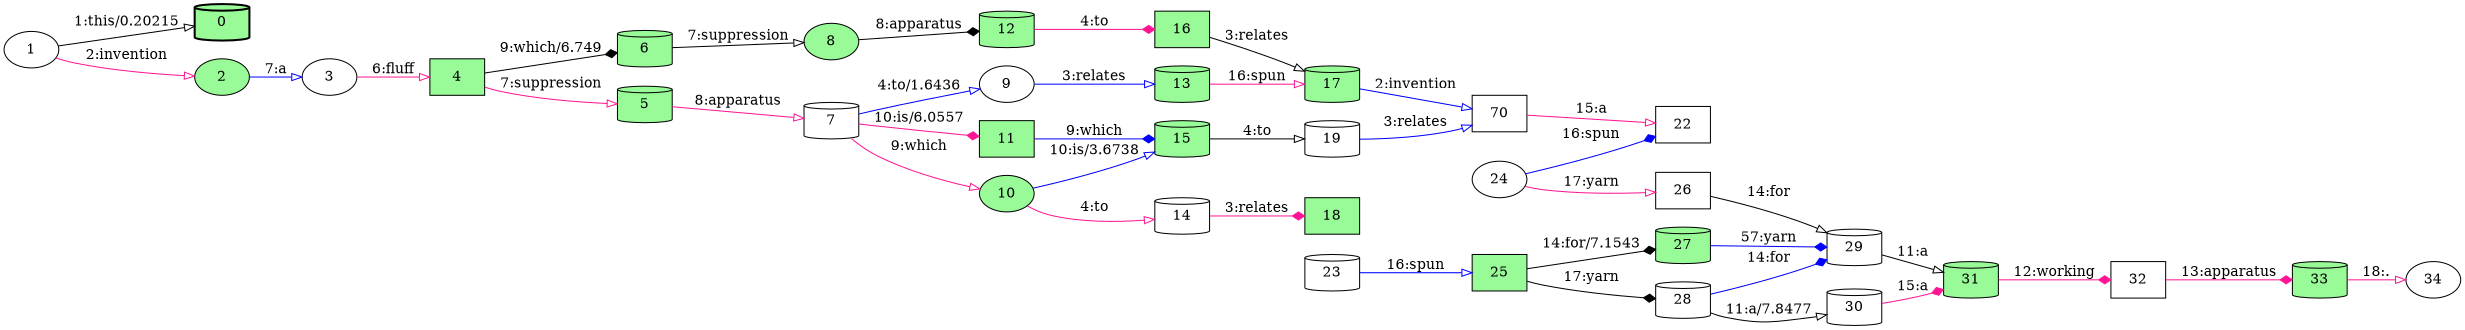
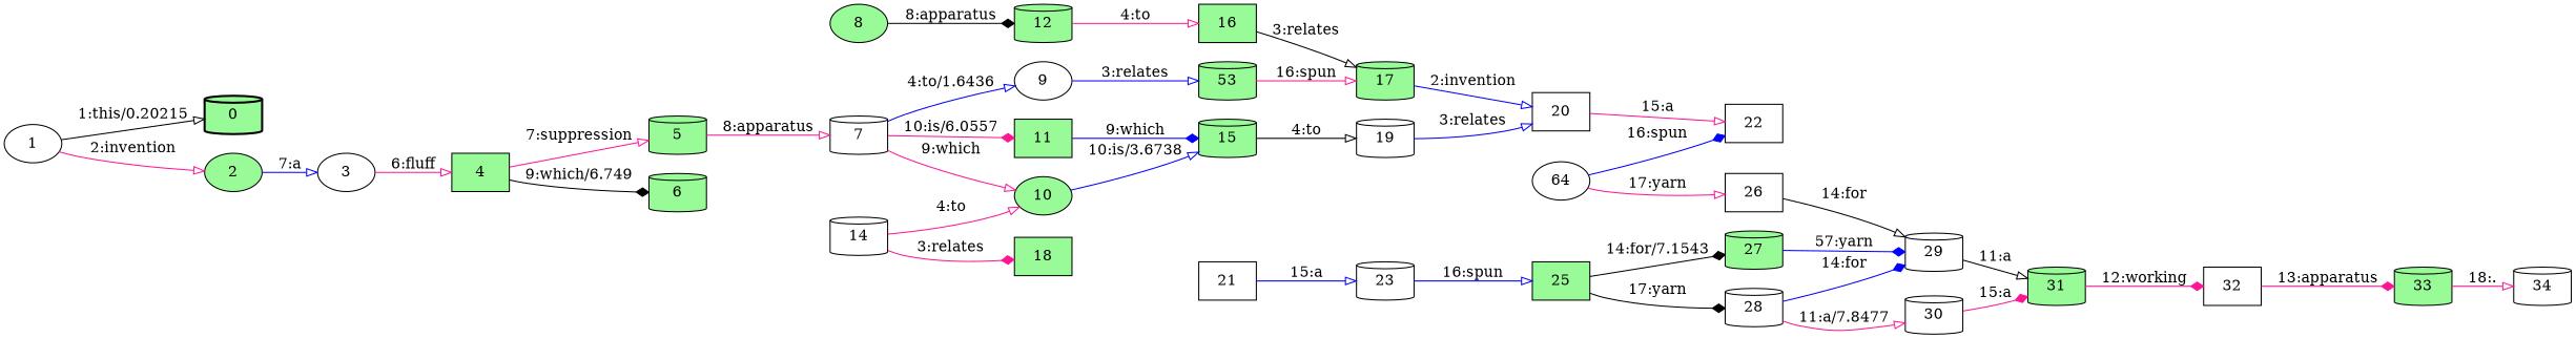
  digraph {
    nodesep=0.25
    rankdir=LR
    ranksep=0.4
    node [fillcolor=palegreen fontsize=14 shape=cylinder style="solid,filled"]
    edge [arrowhead=onormal color=deeppink fontsize=14]
    n1 [label=0 style="bold,filled"]
    n2 [fillcolor=white label=1 shape=ellipse]
    n3 [label=2 shape=ellipse]
    n4 [fillcolor=white label=3 shape=ellipse]
    n5 [label=4 shape=box]
    n6 [label=5]
    n7 [label=6]
    n8 [fillcolor=white label=7]
    n9 [label=8 shape=ellipse]
    n10 [fillcolor=white label=9 shape=ellipse]
    n11 [label=10 shape=ellipse]
    n12 [label=11 shape=box]
    n13 [label=12]
-   n14 [label=13]
+   n14 [label=53]
    n15 [fillcolor=white label=14]
    n16 [label=15]
    n17 [label=16 shape=box]
    n18 [label=17]
    n19 [label=18 shape=box]
    n20 [fillcolor=white label=19]
-   n21 [fillcolor=white label=70 shape=box]
+   n21 [fillcolor=white label=20 shape=box]
    n22 [fillcolor=white label=22 shape=box]
+   n23 [fillcolor=white label=21 shape=box]
    n24 [fillcolor=white label=23]
    n25 [label=25 shape=box]
-   n26 [fillcolor=white label=24 shape=ellipse]
+   n26 [fillcolor=white label=64 shape=ellipse]
    n27 [fillcolor=white label=26 shape=box]
    n28 [label=27]
    n29 [fillcolor=white label=28]
    n30 [fillcolor=white label=29]
    n31 [fillcolor=white label=30]
    n32 [label=31]
    n33 [fillcolor=white label=32 shape=box]
    n34 [label=33]
-   n35 [fillcolor=white label=34 shape=ellipse]
+   n35 [fillcolor=white label=34]
    n2 -> n1 [color=black label="1:this/0.20215"]
    n2 -> n3 [label="2:invention"]
    n3 -> n4 [color=blue label="7:a"]
    n4 -> n5 [label="6:fluff"]
    n5 -> n6 [label="7:suppression"]
    n5 -> n7 [arrowhead=diamond color=black label="9:which/6.749"]
    n6 -> n8 [label="8:apparatus"]
-   n7 -> n9 [color=black label="7:suppression"]
    n8 -> n10 [color=blue label="4:to/1.6436"]
    n8 -> n11 [label="9:which"]
    n8 -> n12 [arrowhead=diamond label="10:is/6.0557"]
    n9 -> n13 [arrowhead=diamond color=black label="8:apparatus"]
    n10 -> n14 [color=blue label="3:relates"]
-   n11 -> n15 [label="4:to"]
+   n15 -> n11 [label="4:to"]
    n11 -> n16 [color=blue label="10:is/3.6738"]
    n12 -> n16 [arrowhead=diamond color=blue label="9:which"]
-   n13 -> n17 [arrowhead=diamond label="4:to"]
+   n13 -> n17 [label="4:to"]
    n14 -> n18 [label="16:spun"]
    n15 -> n19 [arrowhead=diamond label="3:relates"]
    n16 -> n20 [color=black label="4:to"]
    n17 -> n18 [color=black label="3:relates"]
    n18 -> n21 [color=blue label="2:invention"]
    n20 -> n21 [color=blue label="3:relates"]
    n21 -> n22 [label="15:a"]
+   n23 -> n24 [color=blue label="15:a"]
    n24 -> n25 [color=blue label="16:spun"]
    n25 -> n28 [arrowhead=diamond color=black label="14:for/7.1543"]
    n25 -> n29 [arrowhead=diamond color=black label="17:yarn"]
    n26 -> n22 [arrowhead=diamond color=blue label="16:spun"]
    n26 -> n27 [label="17:yarn"]
    n27 -> n30 [color=black label="14:for"]
    n28 -> n30 [arrowhead=diamond color=blue label="57:yarn"]
    n29 -> n30 [arrowhead=diamond color=blue label="14:for"]
-   n29 -> n31 [color=black label="11:a/7.8477"]
+   n29 -> n31 [label="11:a/7.8477"]
    n30 -> n32 [color=black label="11:a"]
    n31 -> n32 [arrowhead=diamond label="15:a"]
    n32 -> n33 [arrowhead=diamond label="12:working"]
    n33 -> n34 [arrowhead=diamond label="13:apparatus"]
    n34 -> n35 [label="18:."]
  }
